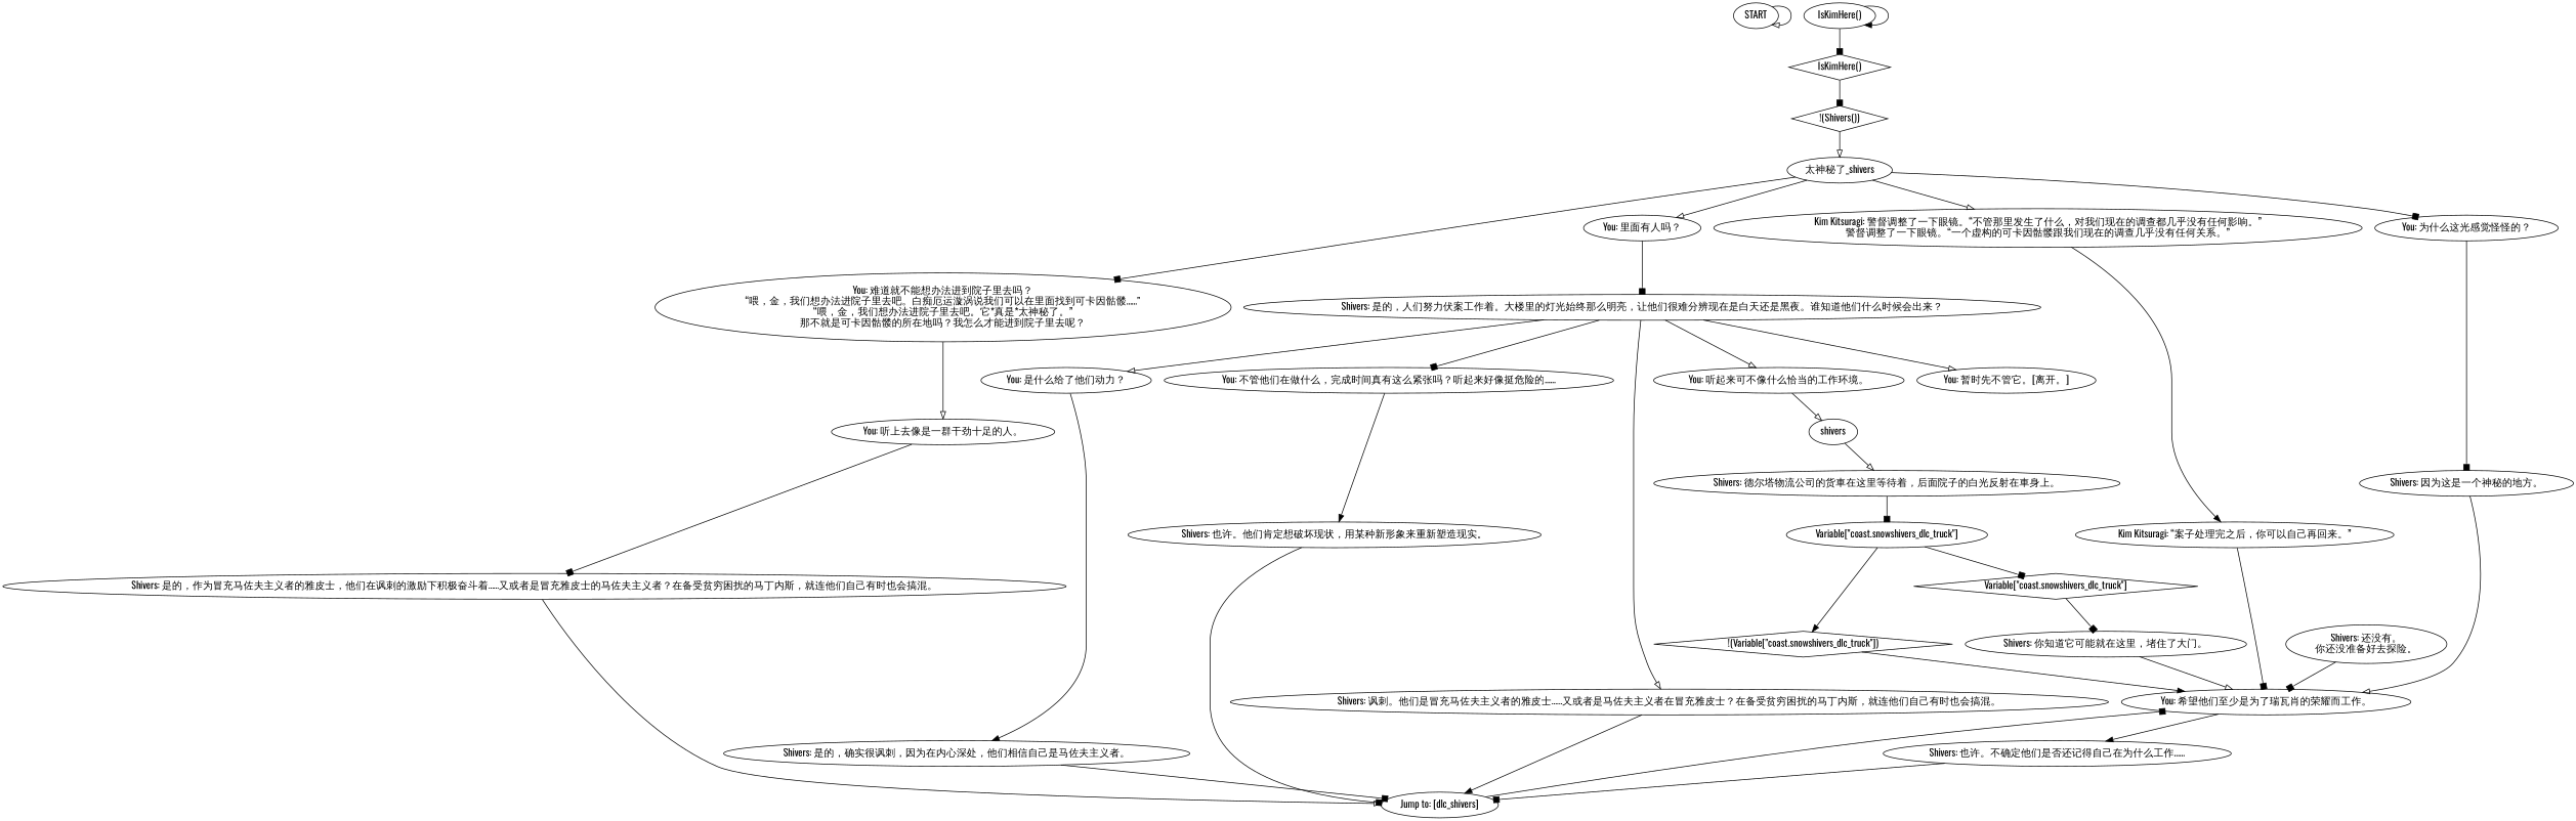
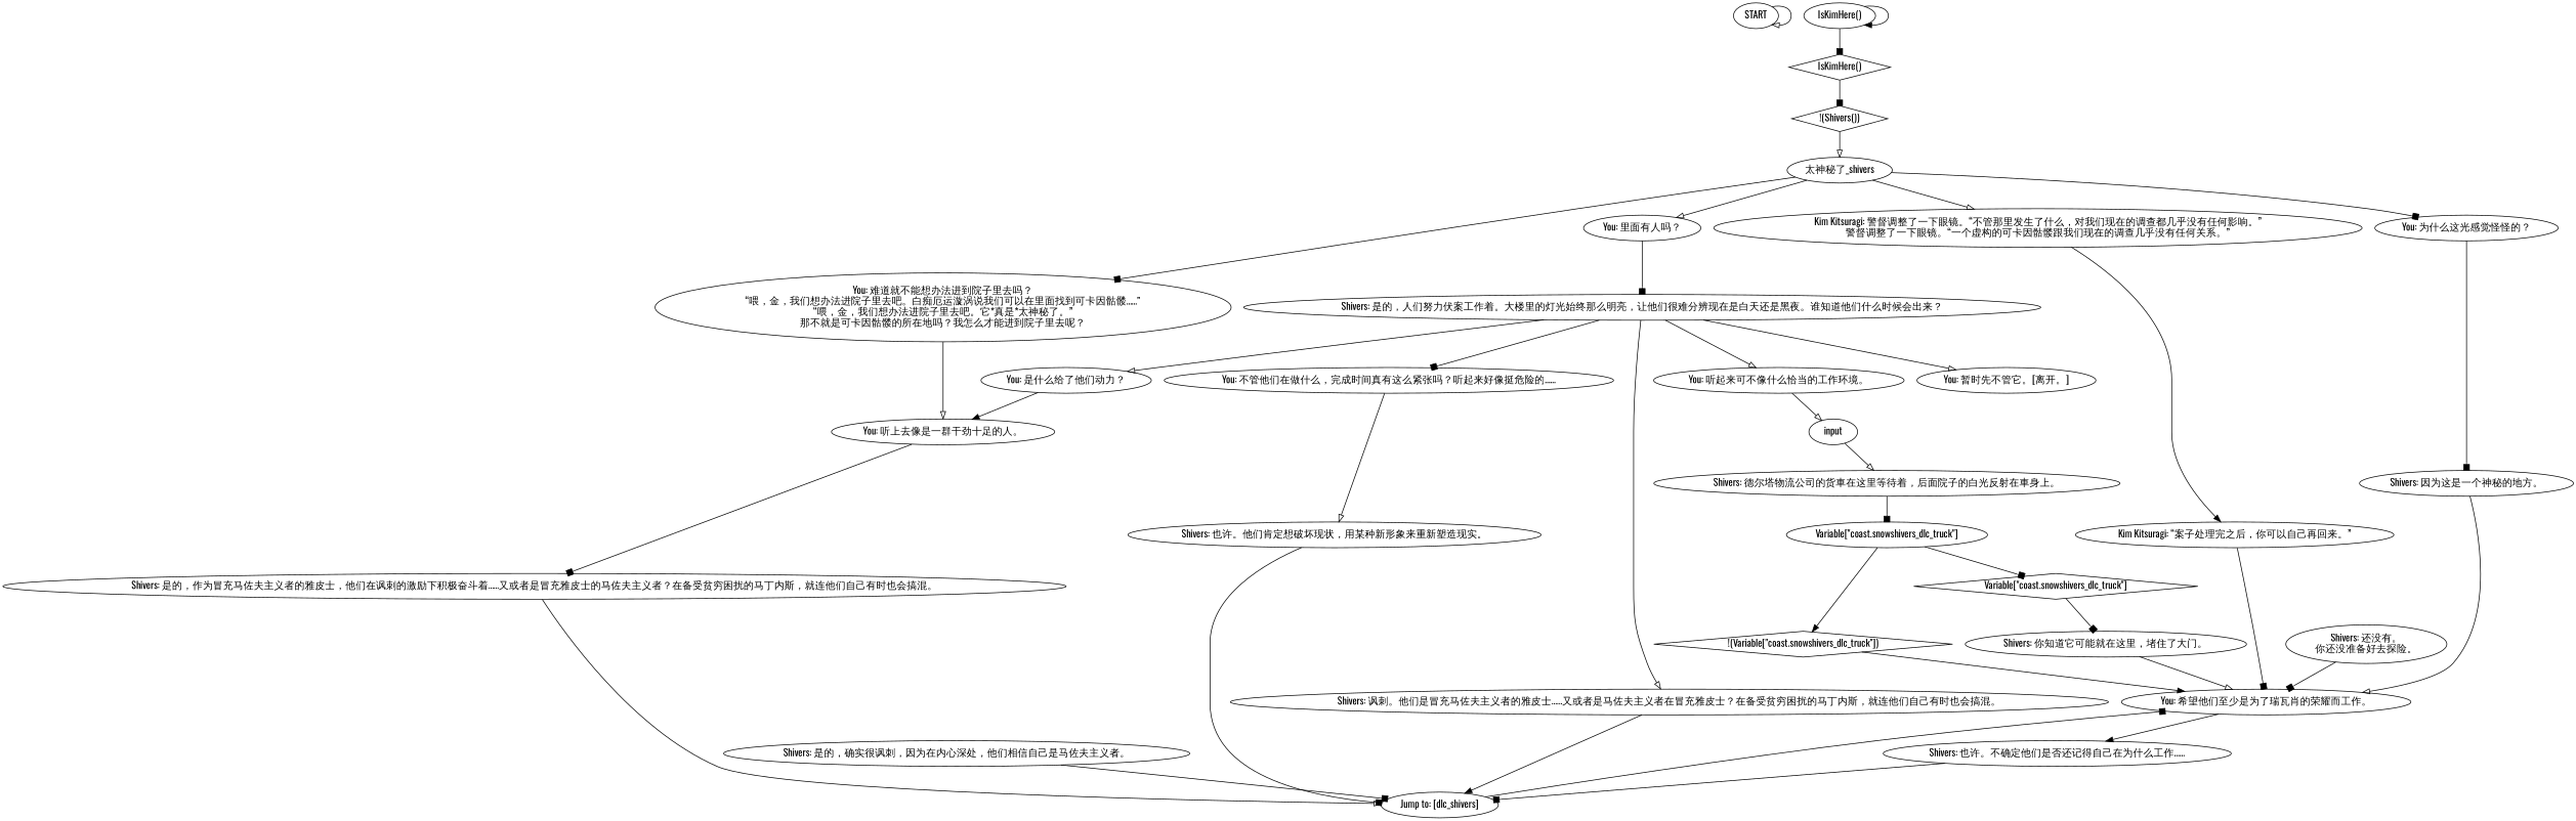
  digraph {
    fontname=Oswald
    node [fontname=Oswald]
    edge [arrowhead=box fontname=Oswald]
    n1 [label=START]
-   n2 [label=shivers]
+   n2 [label=input]
    n3 [label="Shivers: 德尔塔物流公司的货車在这里等待着，后面院子的白光反射在車身上。"]
    n4 [label="Variable[\"coast.snowshivers_dlc_truck\"]"]
    n5 [label="Shivers: 是的，确实很讽刺，因为在内心深处，他们相信自己是马佐夫主义者。"]
    n6 [label="Jump to: [dlc_shivers]"]
    n7 [label="You: 希望他们至少是为了瑞瓦肖的荣耀而工作。"]
    n8 [label="Shivers: 讽刺。他们是冒充马佐夫主义者的雅皮士……又或者是马佐夫主义者在冒充雅皮士？在备受贫穷困扰的马丁内斯，就连他们自己有时也会搞混。"]
    n9 [label="You: 听上去像是一群干劲十足的人。"]
    n10 [label="Shivers: 是的，作为冒充马佐夫主义者的雅皮士，他们在讽刺的激励下积极奋斗着……又或者是冒充雅皮士的马佐夫主义者？在备受贫穷困扰的马丁内斯，就连他们自己有时也会搞混。"]
    n11 [label="IsKimHere()"]
    n12 [label="IsKimHere()" shape=diamond]
    n13 [label="!(Shivers())" shape=diamond]
    n14 [label="太神秘了_shivers"]
    n15 [label="Kim Kitsuragi: 警督调整了一下眼镜。“不管那里发生了什么，对我们现在的调查都几乎没有任何影响。”\n警督调整了一下眼镜。“一个虚构的可卡因骷髅跟我们现在的调查几乎没有任何关系。”"]
    n16 [label="You: 为什么这光感觉怪怪的？"]
    n17 [label="You: 难道就不能想办法进到院子里去吗？\n“喂，金，我们想办法进院子里去吧。白痴厄运漩涡说我们可以在里面找到可卡因骷髅……”\n“喂，金，我们想办法进院子里去吧。它*真是*太神秘了。”\n那不就是可卡因骷髅的所在地吗？我怎么才能进到院子里去呢？"]
    n18 [label="You: 里面有人吗？"]
    n19 [label="Kim Kitsuragi: “案子处理完之后，你可以自己再回来。”"]
    n20 [label="You: 暂时先不管它。[离开。]"]
    n21 [label="Shivers: 也许。不确定他们是否还记得自己在为什么工作……"]
    n22 [label="Shivers: 因为这是一个神秘的地方。"]
    n23 [label="Shivers: 是的，人们努力伏案工作着。大楼里的灯光始终那么明亮，让他们很难分辨现在是白天还是黑夜。谁知道他们什么时候会出来？"]
    n24 [label="Shivers: 还没有。\n你还没准备好去探险。"]
    n25 [label="You: 听起来可不像什么恰当的工作环境。"]
    n26 [label="Shivers: 也许。他们肯定想破坏现状，用某种新形象来重新塑造现实。"]
    n27 [label="Shivers: 你知道它可能就在这里，堵住了大门。"]
    n28 [label="Variable[\"coast.snowshivers_dlc_truck\"]" shape=diamond]
    n29 [label="!(Variable[\"coast.snowshivers_dlc_truck\"])" shape=diamond]
    n30 [label="You: 是什么给了他们动力？"]
    n31 [label="You: 不管他们在做什么，完成时间真有这么紧张吗？听起来好像挺危险的……"]
    n1 -> n1 [arrowhead=onormal]
    n2 -> n3 [arrowhead=onormal]
    n3 -> n4
    n4 -> n28
    n4 -> n29 [arrowhead=normal]
    n5 -> n6
    n6 -> n7
    n7 -> n21 [arrowhead=normal]
    n8 -> n6 [arrowhead=normal]
    n9 -> n10
    n10 -> n6 [arrowhead=onormal]
    n11 -> n11 [arrowhead=normal]
    n11 -> n12
    n12 -> n13
    n13 -> n14 [arrowhead=onormal]
    n14 -> n15 [arrowhead=onormal]
    n14 -> n16
    n14 -> n17
    n14 -> n18 [arrowhead=onormal]
    n15 -> n19 [arrowhead=normal]
    n16 -> n22
    n17 -> n9 [arrowhead=onormal]
    n18 -> n23
    n19 -> n7
    n21 -> n6
    n22 -> n7 [arrowhead=onormal]
    n23 -> n8 [arrowhead=onormal]
    n23 -> n20 [arrowhead=onormal]
    n23 -> n25 [arrowhead=onormal]
    n23 -> n30 [arrowhead=onormal]
    n23 -> n31
    n24 -> n7
    n25 -> n2 [arrowhead=onormal]
    n26 -> n6
    n27 -> n7 [arrowhead=onormal]
    n28 -> n27
    n29 -> n7 [arrowhead=normal]
-   n30 -> n5 [arrowhead=normal]
-   n31 -> n26 [arrowhead=normal]
+   n30 -> n9 [arrowhead=normal]
+   n31 -> n26 [arrowhead=onormal]
  }
